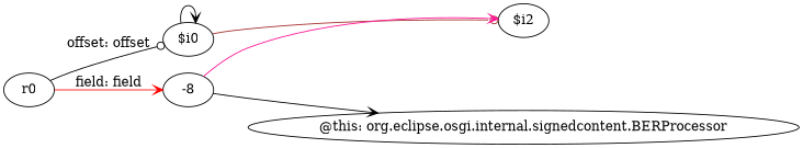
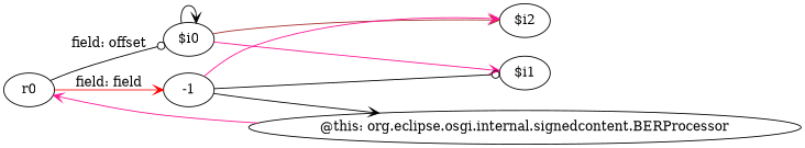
  digraph {
    rankdir=LR
    edge [arrowhead=vee color=black]
    n1 [label=r0]
    n2 [label="$i0"]
-   n3 [label=-8]
+   n3 [label=-1]
+   n4 [label="$i1"]
    n5 [label="$i2"]
    n6 [label="@this: org.eclipse.osgi.internal.signedcontent.BERProcessor"]
-   n1 -> n2 [arrowhead=odot label="offset: offset"]
+   n1 -> n2 [arrowhead=odot label="field: offset"]
    n1 -> n3 [color=red label="field: field"]
    n2 -> n2
-   n2 -> n5 [arrowhead=odot color=brown]
+   n2 -> n4 [color=deeppink]
+   n2 -> n5 [color=brown]
+   n3 -> n4 [arrowhead=odot]
    n3 -> n5 [color=deeppink]
    n3 -> n6
+   n6 -> n1 [color=deeppink]
  }
